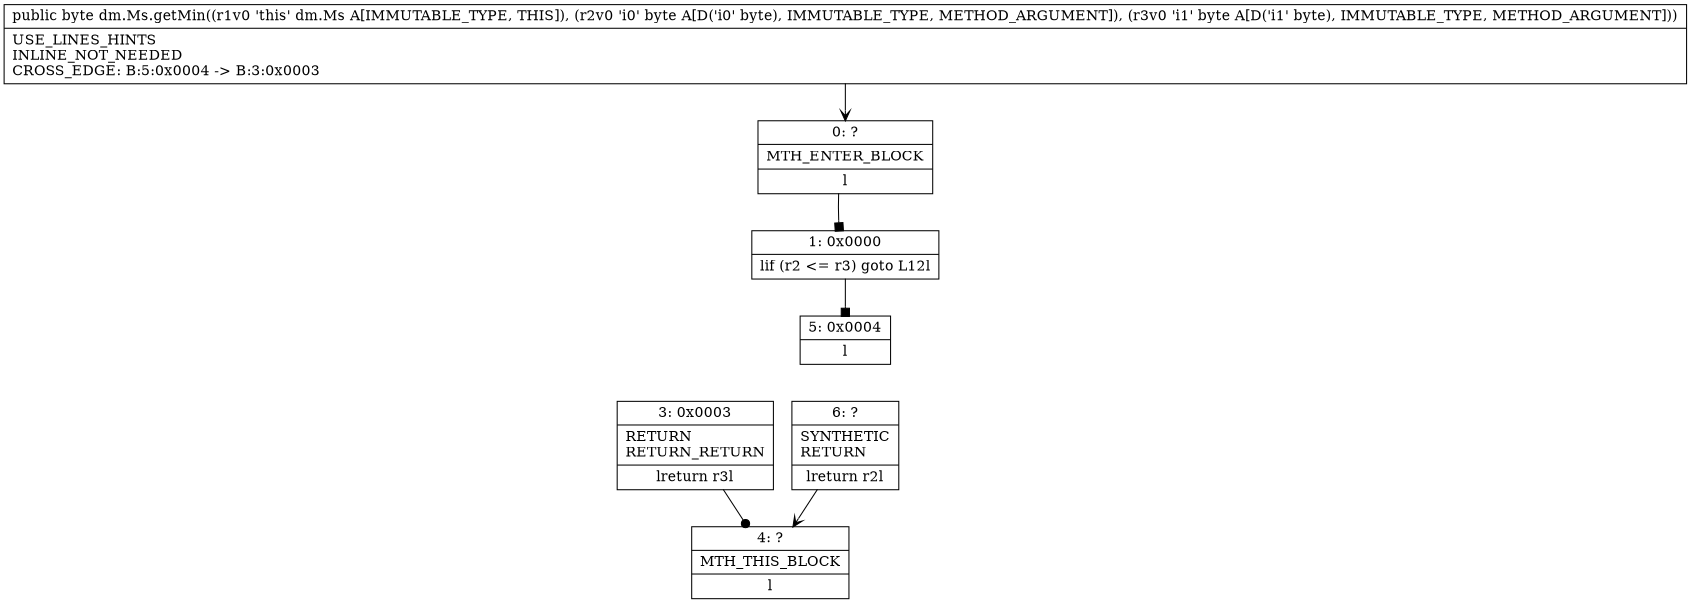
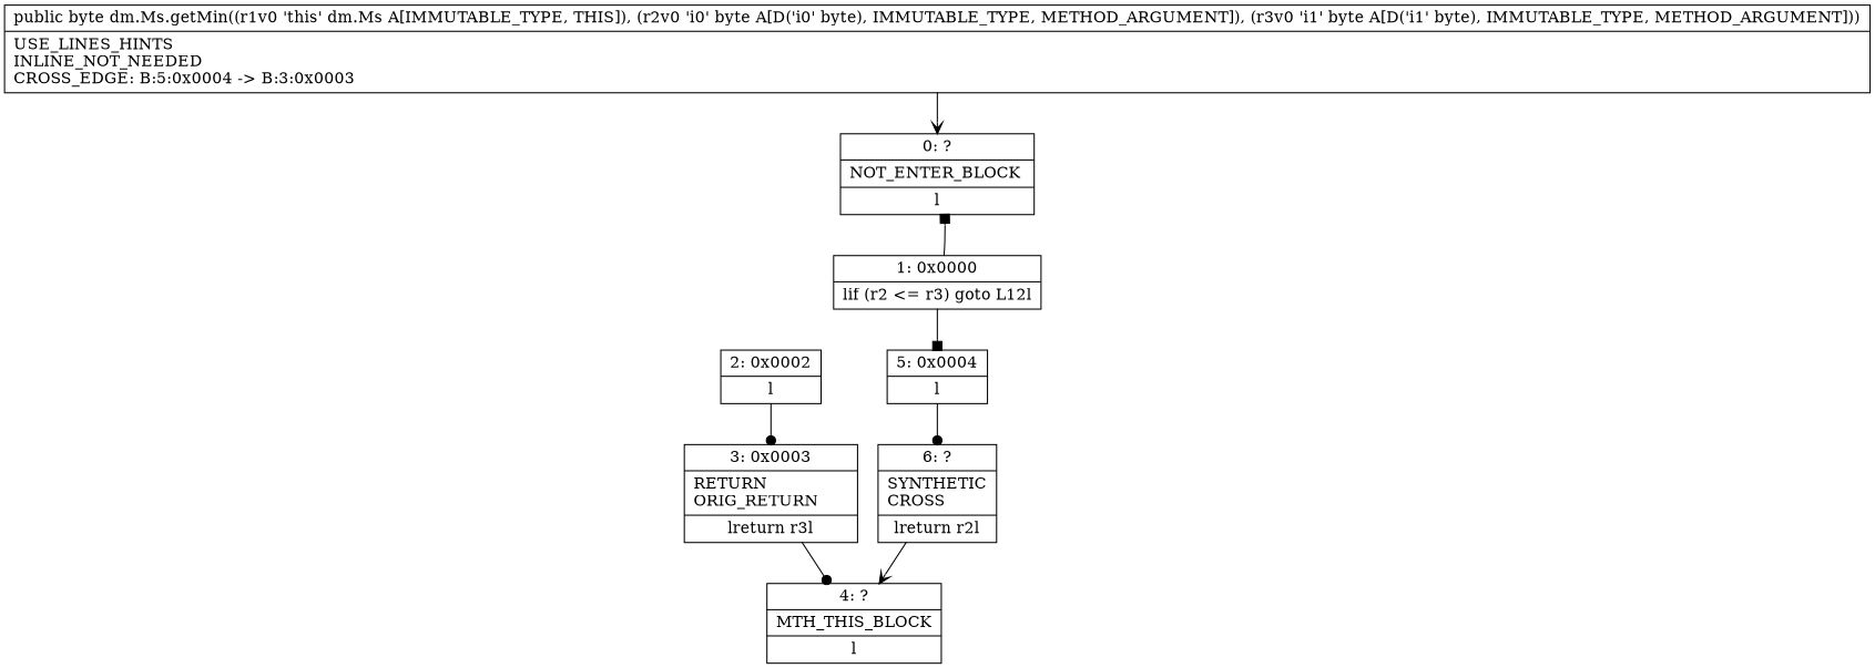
  digraph {
    node [shape=record]
    edge [arrowhead=dot]
-   n1 [label="{0\:\ ?|MTH_ENTER_BLOCK\l|l}"]
+   n1 [label="{0\:\ ?|NOT_ENTER_BLOCK\l|l}"]
    n2 [label="{1\:\ 0x0000|lif (r2 \<= r3) goto L12l}"]
    n3 [label="{5\:\ 0x0004|l}"]
-   n5 [label="{3\:\ 0x0003|RETURN\lRETURN_RETURN\l|lreturn r3l}"]
-   n6 [label="{6\:\ ?|SYNTHETIC\lRETURN\l|lreturn r2l}"]
+   n4 [label="{2\:\ 0x0002|l}"]
+   n5 [label="{3\:\ 0x0003|RETURN\lORIG_RETURN\l|lreturn r3l}"]
+   n6 [label="{6\:\ ?|SYNTHETIC\lCROSS\l|lreturn r2l}"]
    n7 [label="{4\:\ ?|MTH_THIS_BLOCK\l|l}"]
    n8 [label="{public byte dm.Ms.getMin((r1v0 'this' dm.Ms A[IMMUTABLE_TYPE, THIS]), (r2v0 'i0' byte A[D('i0' byte), IMMUTABLE_TYPE, METHOD_ARGUMENT]), (r3v0 'i1' byte A[D('i1' byte), IMMUTABLE_TYPE, METHOD_ARGUMENT]))  | USE_LINES_HINTS\lINLINE_NOT_NEEDED\lCROSS_EDGE: B:5:0x0004 \-\> B:3:0x0003\l}"]
-   n1 -> n2 [arrowhead=box]
+   n2 -> n1 [arrowhead=box]
    n2 -> n3 [arrowhead=box]
+   n3 -> n6
+   n4 -> n5
    n5 -> n7
    n6 -> n7 [arrowhead=vee]
    n8 -> n1 [arrowhead=vee]
  }
